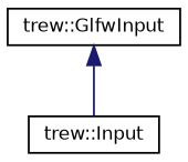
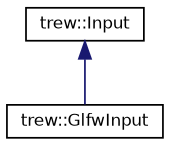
  digraph {
    rankdir=TB
    node [color=black fillcolor=white fontname=Helvetica fontsize=10 shape=record style=filled]
    n1 [height=0.2 label="trew::Input" width=0.4]
    n2 [height=0.2 label="trew::GlfwInput" width=0.4]
-   n2 -> n1 [color=midnightblue dir=back fontname=Helvetica fontsize=10 labelfontname=Helvetica labelfontsize=10 style=solid]
+   n1 -> n2 [color=midnightblue dir=back fontname=Helvetica fontsize=10 labelfontname=Helvetica labelfontsize=10 style=solid]
  }
